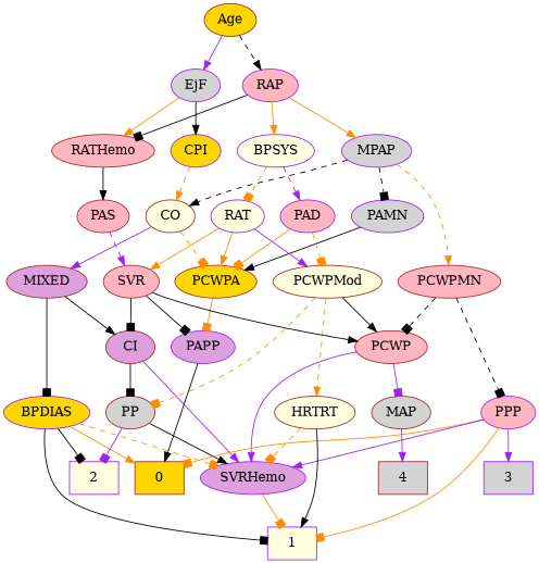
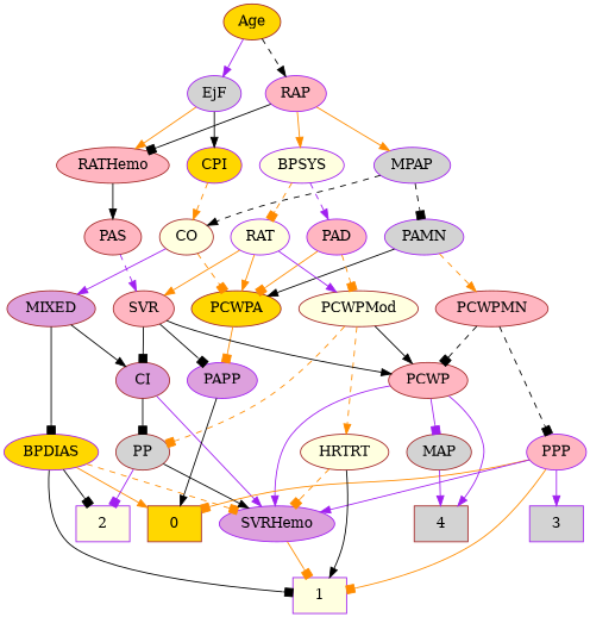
  strict digraph {
    node [color=brown fillcolor=lightpink style=filled]
    edge [arrowhead=normal color=black style=solid]
    1 [color=purple fillcolor=lightyellow height=0.5 shape=box width=0.75]
    2 [color=purple fillcolor=lightyellow height=0.5 shape=box width=0.75]
    3 [color=purple fillcolor=lightgrey height=0.5 shape=box width=0.75]
    4 [fillcolor=lightgrey height=0.5 shape=box width=0.75]
    n5 [fillcolor=gold height=0.5 label=0 shape=box width=0.75]
    Age [fillcolor=gold height=0.5 width=0.75]
    EjF [color=purple fillcolor=lightgrey height=0.5 width=0.75]
    RAP [color=purple height=0.5 width=0.77632]
    RATHemo [height=0.5 width=1.3721]
    CPI [color=purple fillcolor=gold height=0.5 width=0.75]
    MPAP [color=purple fillcolor=lightgrey height=0.5 width=0.97491]
    BPSYS [color=purple fillcolor=lightyellow height=0.5 width=1.0471]
    PAS [height=0.5 width=0.75]
    CO [fillcolor=lightyellow height=0.5 width=0.75]
    PAMN [color=purple fillcolor=lightgrey height=0.5 width=1.011]
    PAD [color=purple height=0.5 width=0.79437]
    RAT [color=purple fillcolor=lightyellow height=0.5 width=0.75827]
    PCWPA [fillcolor=gold height=0.5 width=1.1555]
    PCWPMod [fillcolor=lightyellow height=0.5 width=1.4443]
    SVR [height=0.5 width=0.77632]
    MIXED [fillcolor=plum height=0.5 width=1.1193]
    PCWPMN [height=0.5 width=1.3902]
    BPDIAS [color=purple fillcolor=gold height=0.5 width=1.1735]
    CI [fillcolor=plum height=0.5 width=0.75]
    SVRHemo [color=purple fillcolor=plum height=0.5 width=1.3902]
    PP [fillcolor=lightgrey height=0.5 width=0.75]
    PAPP [color=purple fillcolor=plum height=0.5 width=0.88464]
    PCWP [height=0.5 width=0.97491]
    PPP [color=purple height=0.5 width=0.75]
    HRTRT [fillcolor=lightyellow height=0.5 width=1.1013]
    MAP [fillcolor=lightgrey height=0.5 width=0.84854]
    Age -> EjF [color=purple]
    Age -> RAP [style=dashed]
    EjF -> RATHemo [color=darkorange]
    EjF -> CPI
    RAP -> RATHemo [arrowhead=box]
    RAP -> MPAP [color=darkorange]
    RAP -> BPSYS [color=darkorange]
    RATHemo -> PAS
    CPI -> CO [color=darkorange style=dashed]
    MPAP -> CO [style=dashed]
    MPAP -> PAMN [arrowhead=box style=dashed]
    BPSYS -> PAD [color=purple style=dashed]
    BPSYS -> RAT [arrowhead=box color=darkorange style=dashed]
    PAS -> SVR [color=purple style=dashed]
    CO -> PCWPA [arrowhead=box color=darkorange style=dashed]
    CO -> MIXED [color=purple]
    PAMN -> PCWPA
-   MPAP -> PCWPMN [color=darkorange style=dashed]
+   PAMN -> PCWPMN [color=darkorange style=dashed]
    PAD -> PCWPA [arrowhead=box color=darkorange]
    PAD -> PCWPMod [arrowhead=box color=darkorange style=dashed]
    RAT -> PCWPA [color=darkorange]
    RAT -> PCWPMod [color=purple]
    RAT -> SVR [color=darkorange]
    PCWPA -> PAPP [arrowhead=box color=darkorange]
    PCWPMod -> PP [arrowhead=box color=darkorange style=dashed]
    PCWPMod -> PCWP
    PCWPMod -> HRTRT [color=darkorange style=dashed]
    SVR -> CI [arrowhead=box]
    SVR -> PAPP [arrowhead=box]
    SVR -> PCWP
    MIXED -> BPDIAS [arrowhead=box]
    MIXED -> CI
    PCWPMN -> PCWP [arrowhead=box style=dashed]
    PCWPMN -> PPP [arrowhead=box style=dashed]
    BPDIAS -> 1 [arrowhead=box]
    BPDIAS -> 2 [arrowhead=box]
    BPDIAS -> n5 [color=darkorange]
    BPDIAS -> SVRHemo [arrowhead=box color=darkorange style=dashed]
    CI -> SVRHemo [color=purple]
    CI -> PP [arrowhead=box]
    SVRHemo -> 1 [arrowhead=box color=darkorange]
    PP -> 2 [arrowhead=box color=purple]
    PP -> SVRHemo
    PAPP -> n5
+   PCWP -> 4 [color=purple]
    PCWP -> SVRHemo [color=purple]
    PCWP -> MAP [arrowhead=box color=purple]
    PPP -> 1 [arrowhead=box color=darkorange]
    PPP -> 3 [color=purple]
    PPP -> n5 [arrowhead=box color=darkorange]
    PPP -> SVRHemo [color=purple]
    HRTRT -> 1
    HRTRT -> SVRHemo [arrowhead=box color=darkorange style=dashed]
    MAP -> 4 [color=purple]
  }
